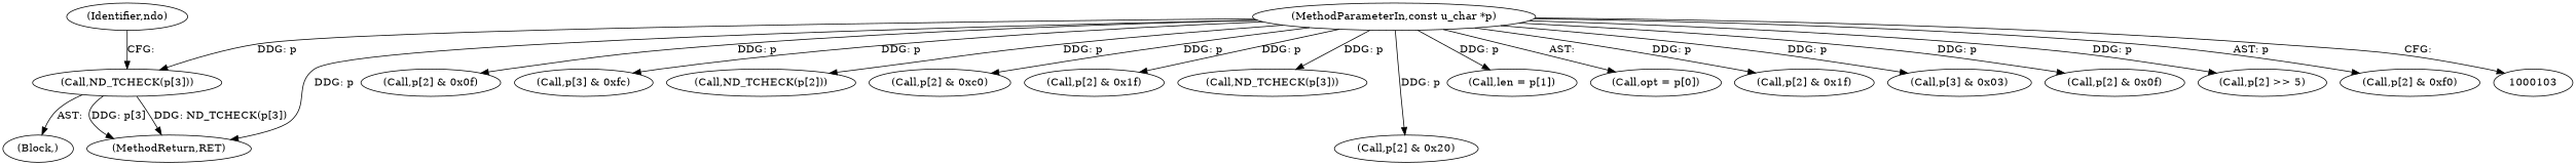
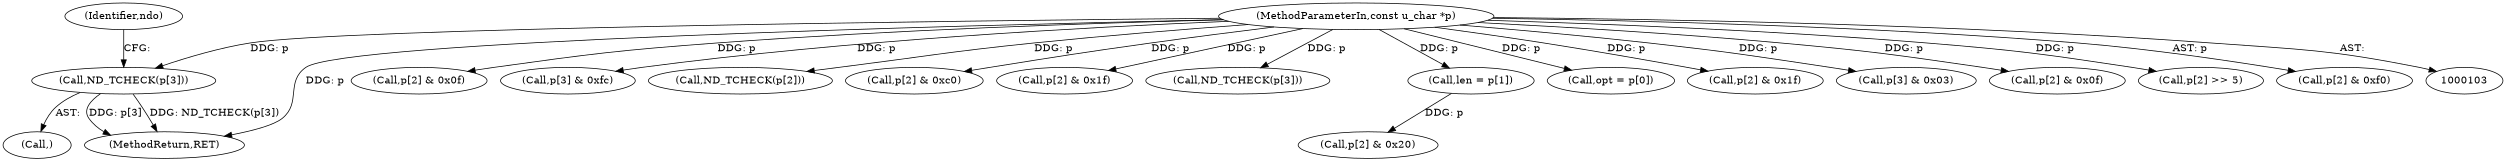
  digraph {
    n1 [label="(Call,ND_TCHECK(p[3]))"]
-   n2 [label="(Block,)"]
+   n2 [label="(Call,)"]
    n3 [label="(MethodReturn,RET)"]
    n4 [label="(MethodParameterIn,const u_char *p)"]
    n5 [label="(Call,p[2] & 0x0f)"]
    n6 [label="(Call,p[3] & 0xfc)"]
    n7 [label="(Call,ND_TCHECK(p[2]))"]
    n8 [label="(Call,p[2] & 0xc0)"]
    n9 [label="(Call,p[2] & 0x1f)"]
    n10 [label="(Call,ND_TCHECK(p[3]))"]
    n11 [label="(Call,len = p[1])"]
    n12 [label="(Call,opt = p[0])"]
    n13 [label="(Call,p[2] & 0x1f)"]
    n14 [label="(Call,p[3] & 0x03)"]
    n15 [label="(Call,p[2] & 0x20)"]
    n16 [label="(Call,p[2] & 0x0f)"]
    n17 [label="(Call,p[2] >> 5)"]
    n18 [label="(Call,p[2] & 0xf0)"]
    1000103
    n20 [label="(Identifier,ndo)"]
    n1 -> n2 [label="AST: "]
    n1 -> n3 [label="DDG: p[3]"]
    n1 -> n3 [label="DDG: ND_TCHECK(p[3])"]
    n4 -> n1 [label="DDG: p"]
    n4 -> n3 [label="DDG: p"]
    n4 -> n5 [label="DDG: p"]
    n4 -> n6 [label="DDG: p"]
    n4 -> n7 [label="DDG: p"]
    n4 -> n8 [label="DDG: p"]
    n4 -> n9 [label="DDG: p"]
    n4 -> n10 [label="DDG: p"]
    n4 -> n11 [label="DDG: p"]
-   n4 -> n12 [label="AST: "]
+   n4 -> n12 [label="DDG: p"]
    n4 -> n13 [label="DDG: p"]
    n4 -> n14 [label="DDG: p"]
-   n4 -> n15 [label="DDG: p"]
+   n11 -> n15 [label="DDG: p"]
    n4 -> n16 [label="DDG: p"]
    n4 -> n17 [label="DDG: p"]
    n4 -> n18 [label="AST: p"]
-   n4 -> 1000103 [label="CFG: "]
+   n4 -> 1000103 [label="AST: "]
    n20 -> n1 [label="CFG: "]
  }
